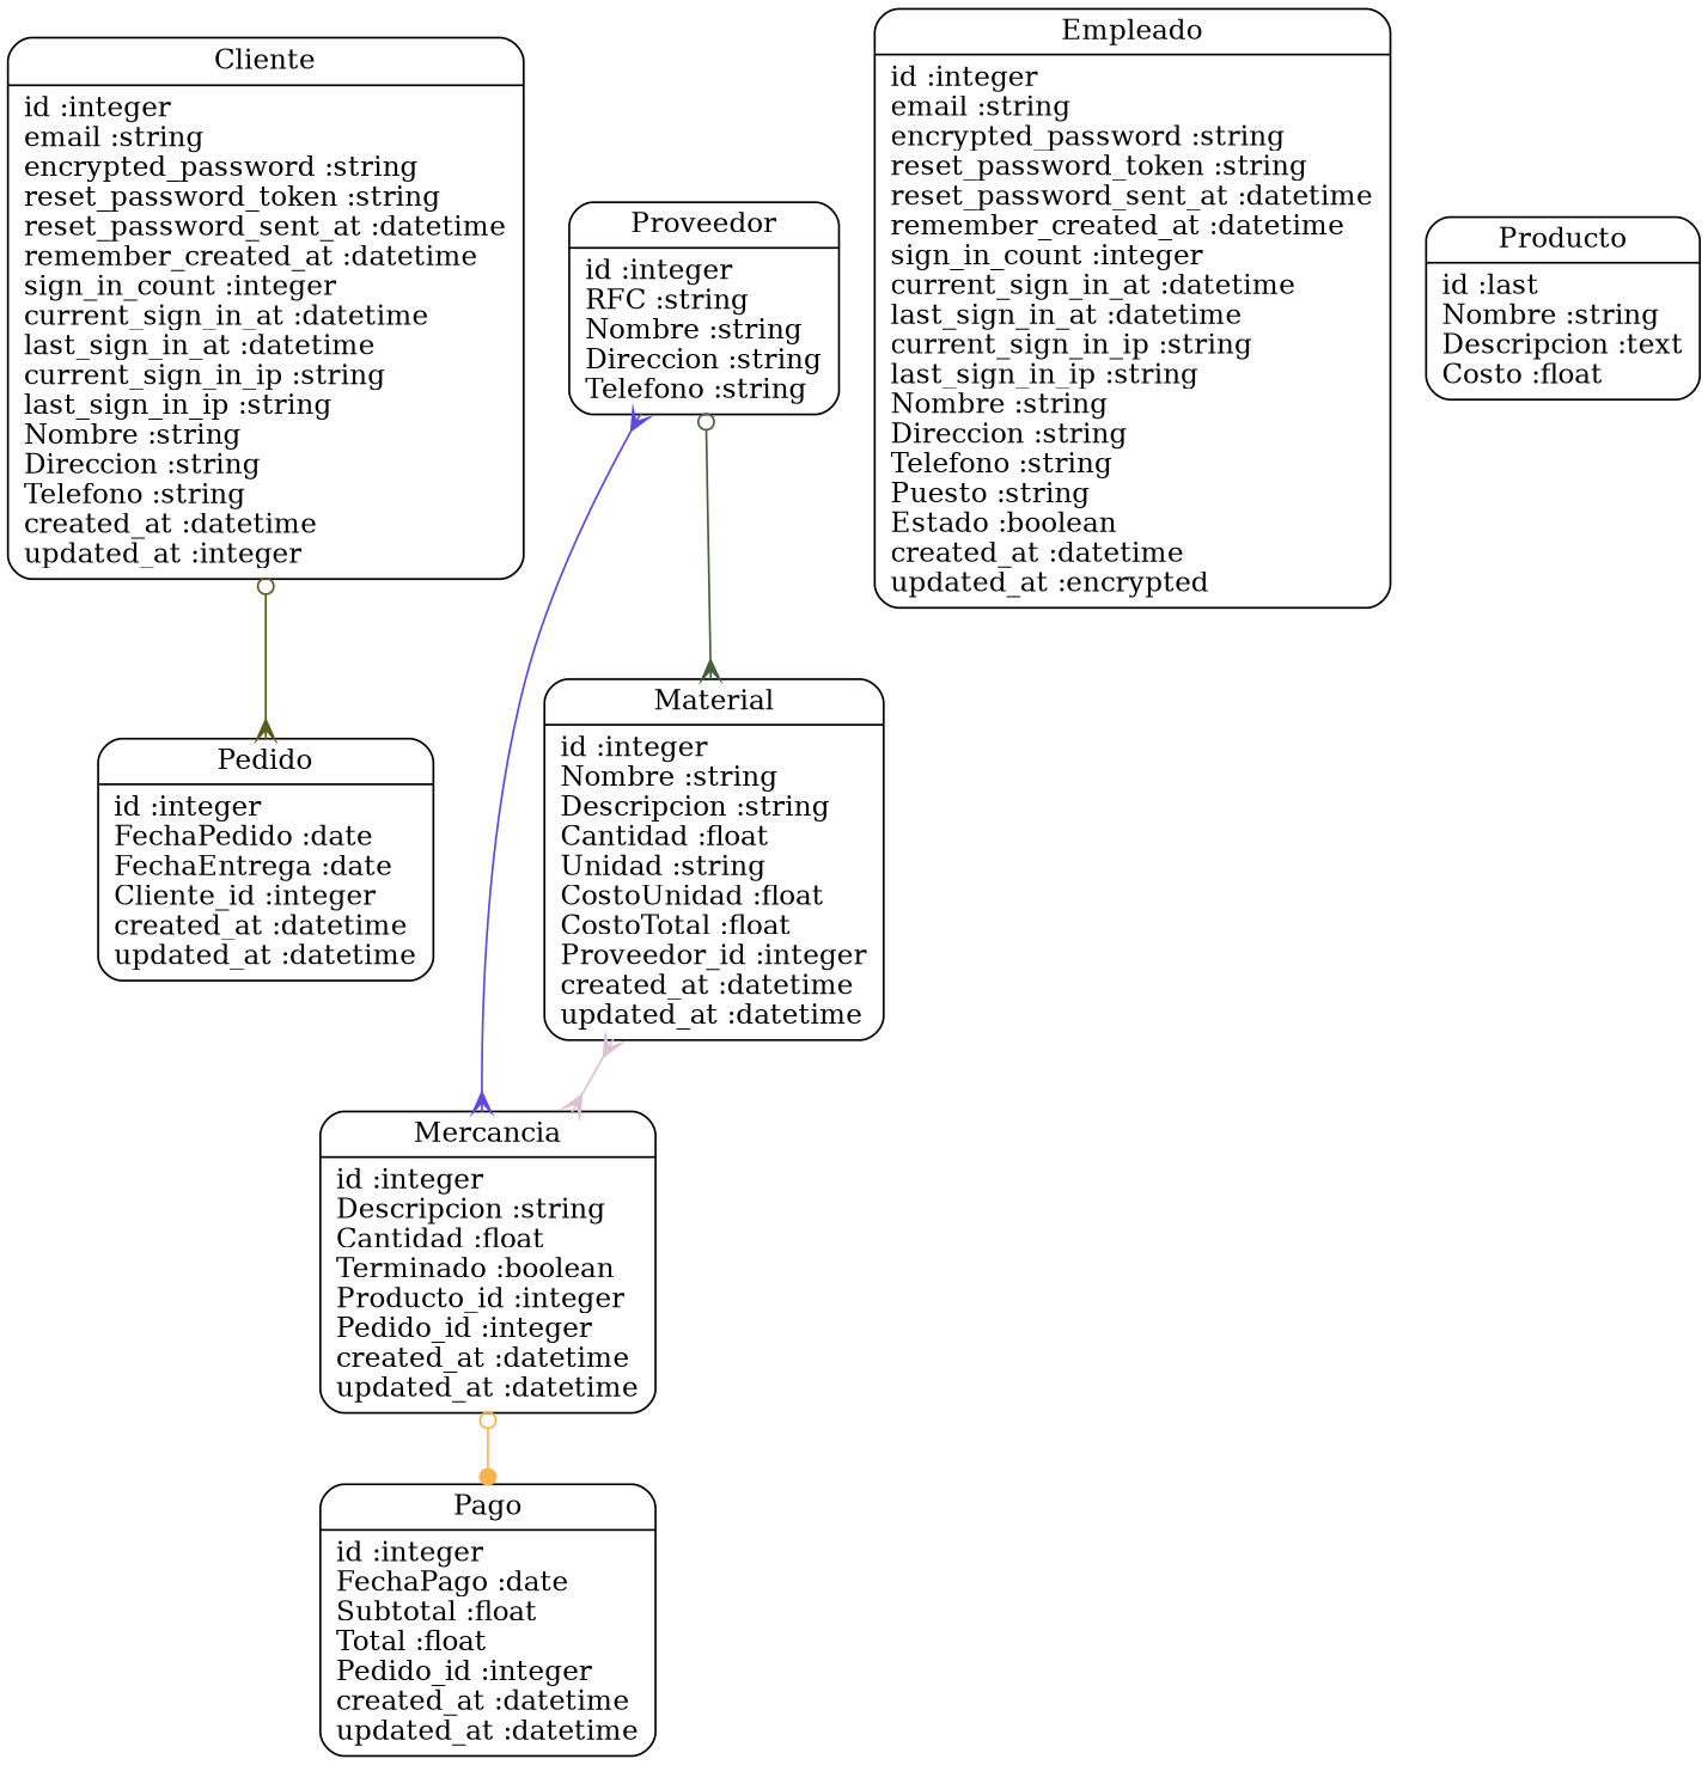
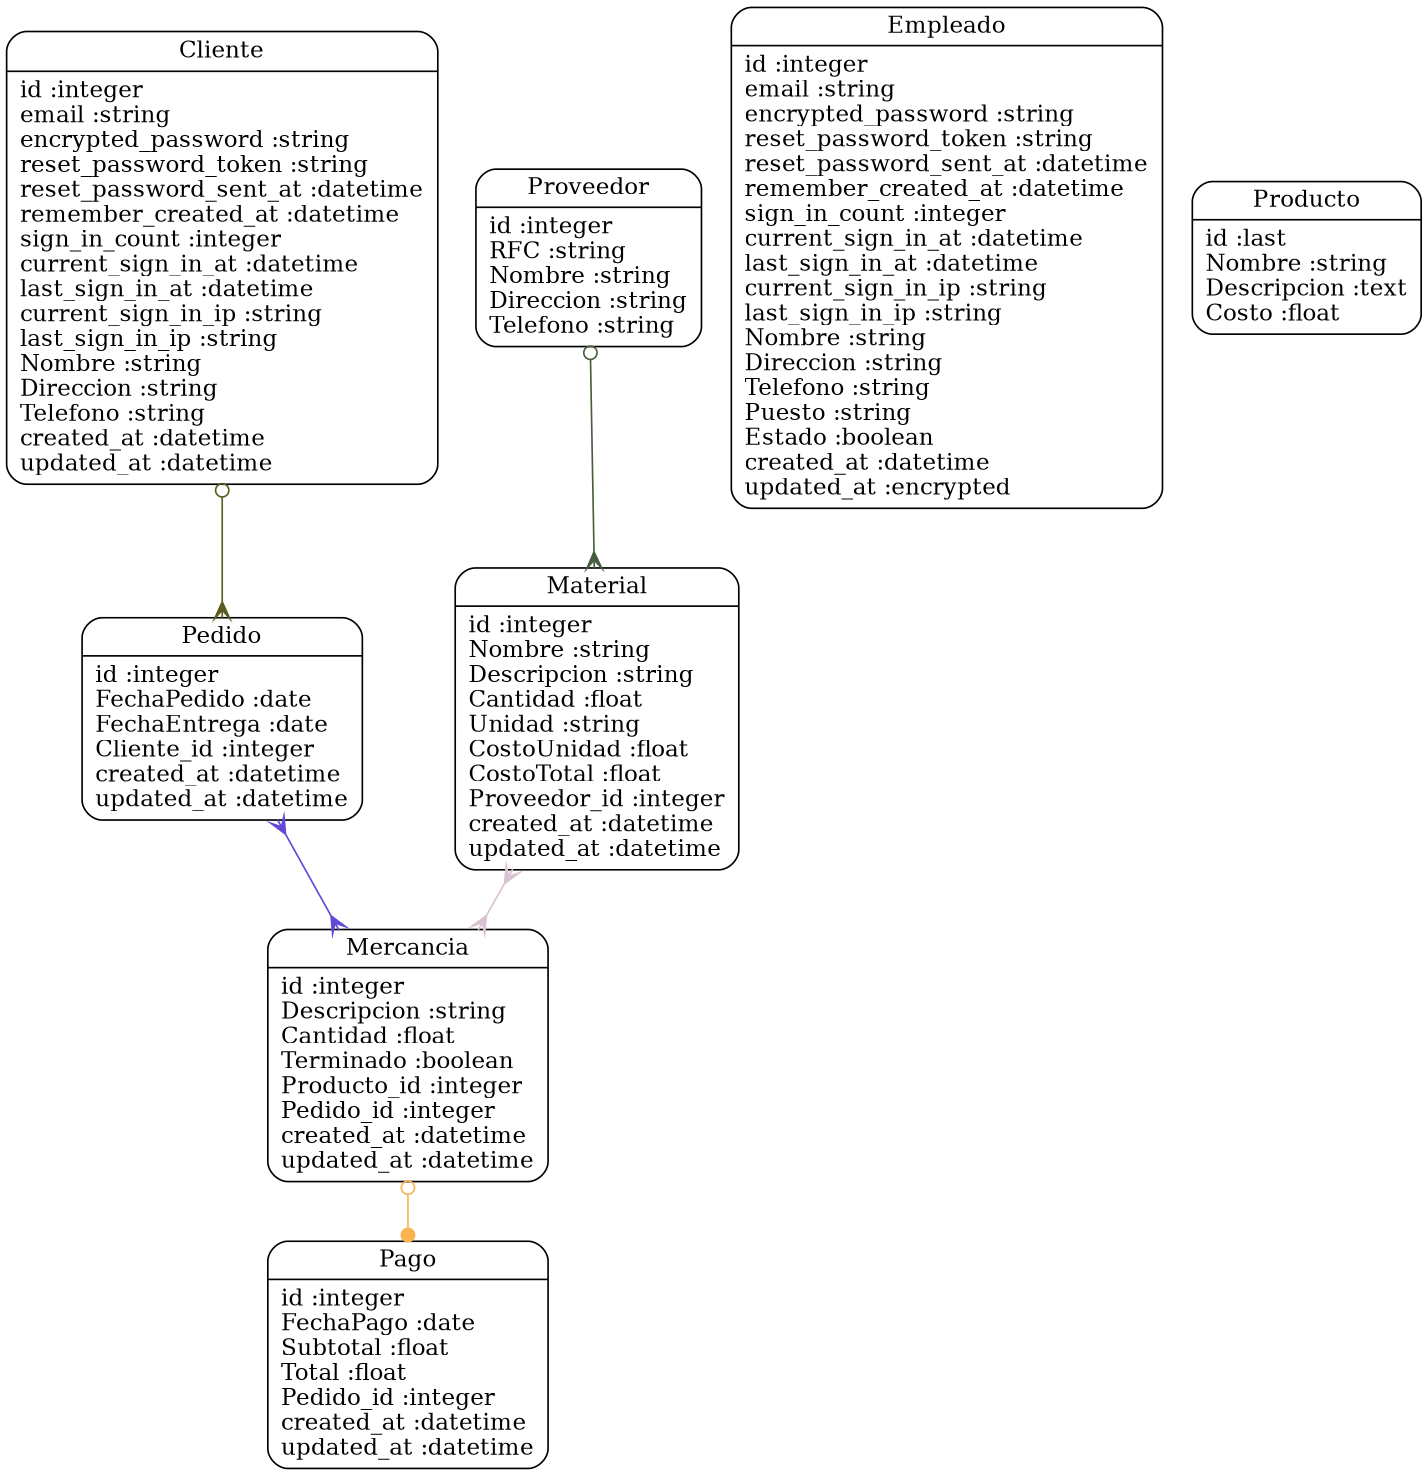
  digraph {
    splines=true
    node [shape=Mrecord]
    edge [arrowhead=crow arrowtail=odot dir=both]
-   n1 [label="{Cliente|id :integer\lemail :string\lencrypted_password :string\lreset_password_token :string\lreset_password_sent_at :datetime\lremember_created_at :datetime\lsign_in_count :integer\lcurrent_sign_in_at :datetime\llast_sign_in_at :datetime\lcurrent_sign_in_ip :string\llast_sign_in_ip :string\lNombre :string\lDireccion :string\lTelefono :string\lcreated_at :datetime\lupdated_at :integer\l}"]
+   n1 [label="{Cliente|id :integer\lemail :string\lencrypted_password :string\lreset_password_token :string\lreset_password_sent_at :datetime\lremember_created_at :datetime\lsign_in_count :integer\lcurrent_sign_in_at :datetime\llast_sign_in_at :datetime\lcurrent_sign_in_ip :string\llast_sign_in_ip :string\lNombre :string\lDireccion :string\lTelefono :string\lcreated_at :datetime\lupdated_at :datetime\l}"]
    n2 [label="{Pedido|id :integer\lFechaPedido :date\lFechaEntrega :date\lCliente_id :integer\lcreated_at :datetime\lupdated_at :datetime\l}"]
    n3 [label="{Mercancia|id :integer\lDescripcion :string\lCantidad :float\lTerminado :boolean\lProducto_id :integer\lPedido_id :integer\lcreated_at :datetime\lupdated_at :datetime\l}"]
    n4 [label="{Empleado|id :integer\lemail :string\lencrypted_password :string\lreset_password_token :string\lreset_password_sent_at :datetime\lremember_created_at :datetime\lsign_in_count :integer\lcurrent_sign_in_at :datetime\llast_sign_in_at :datetime\lcurrent_sign_in_ip :string\llast_sign_in_ip :string\lNombre :string\lDireccion :string\lTelefono :string\lPuesto :string\lEstado :boolean\lcreated_at :datetime\lupdated_at :encrypted\l}"]
    n5 [label="{Material|id :integer\lNombre :string\lDescripcion :string\lCantidad :float\lUnidad :string\lCostoUnidad :float\lCostoTotal :float\lProveedor_id :integer\lcreated_at :datetime\lupdated_at :datetime\l}"]
    n6 [label="{Pago|id :integer\lFechaPago :date\lSubtotal :float\lTotal :float\lPedido_id :integer\lcreated_at :datetime\lupdated_at :datetime\l}"]
    n7 [label="{Producto|id :last\lNombre :string\lDescripcion :text\lCosto :float\l}"]
    n8 [label="{Proveedor|id :integer\lRFC :string\lNombre :string\lDireccion :string\lTelefono :string\l}"]
    n1 -> n2 [color="#5A5C1E"]
-   n8 -> n3 [arrowtail=crow color="#6347DA"]
+   n2 -> n3 [arrowtail=crow color="#6347DA"]
    n3 -> n6 [arrowhead=dot color="#F9B351"]
    n5 -> n3 [arrowtail=crow color="#DAC2D0"]
    n8 -> n5 [color="#465E3E"]
  }
